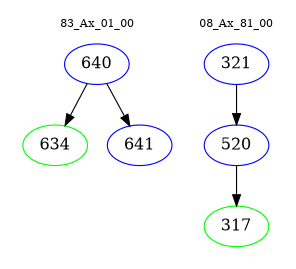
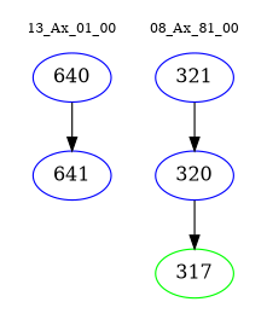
  digraph {
    node [color=blue]
    edge [color=black]
    n1 [label=640]
-   n2 [color=green label=634]
    n3 [label=641]
-   n4 [label=520]
+   n4 [label=320]
    n5 [color=green label=317]
    n6 [label=321]
    subgraph cluster_1 {
      color=white
      fontsize=10
-     label="83_Ax_01_00"
+     label="13_Ax_01_00"
      n1
-     n2
      n3
    }
    subgraph cluster_2 {
      color=white
      fontsize=10
      label="08_Ax_81_00"
      n4
      n5
      n6
    }
-   n1 -> n2
    n1 -> n3
    n4 -> n5
    n6 -> n4
  }
